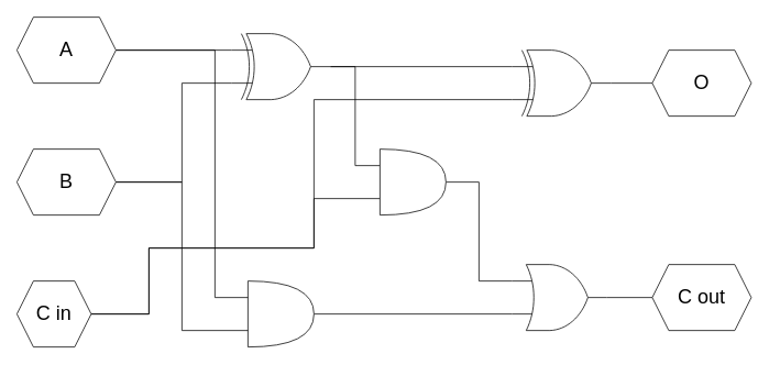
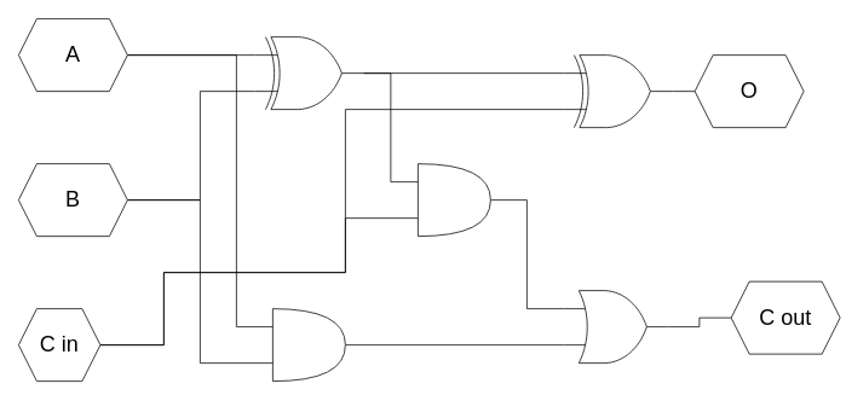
  <mxCell id="0" />
  <mxCell id="1" parent="0" />
  <mxCell id="2" style="edgeStyle=orthogonalEdgeStyle;rounded=0;orthogonalLoop=1;jettySize=auto;html=1;exitX=1;exitY=0.5;exitDx=0;exitDy=0;exitPerimeter=0;entryX=0;entryY=0.25;entryDx=0;entryDy=0;entryPerimeter=0;fontSize=24;endArrow=none;endFill=0;" edge="1" parent="1" source="4" target="21"><mxGeometry relative="1" as="geometry" /></mxCell>
  <mxCell id="3" style="edgeStyle=orthogonalEdgeStyle;rounded=0;orthogonalLoop=1;jettySize=auto;html=1;exitX=1;exitY=0.5;exitDx=0;exitDy=0;exitPerimeter=0;entryX=0;entryY=0.25;entryDx=0;entryDy=0;entryPerimeter=0;fontSize=24;endArrow=none;endFill=0;" edge="1" parent="1" source="4" target="23"><mxGeometry relative="1" as="geometry" /></mxCell>
  <mxCell id="4" value="" style="verticalLabelPosition=bottom;shadow=0;dashed=0;align=center;html=1;verticalAlign=top;shape=mxgraph.electrical.logic_gates.logic_gate;operation=xor;" vertex="1" parent="1"><mxGeometry x="280" y="40" width="120" height="80" as="geometry" /></mxCell>
  <mxCell id="5" style="edgeStyle=orthogonalEdgeStyle;rounded=0;orthogonalLoop=1;jettySize=auto;html=1;exitX=1;exitY=0.5;exitDx=0;exitDy=0;exitPerimeter=0;entryX=0;entryY=0.75;entryDx=0;entryDy=0;entryPerimeter=0;fontSize=24;endArrow=none;endFill=0;" edge="1" parent="1" source="6" target="8"><mxGeometry relative="1" as="geometry" /></mxCell>
  <mxCell id="6" value="" style="shape=or;whiteSpace=wrap;html=1;" vertex="1" parent="1"><mxGeometry x="300" y="340" width="80" height="80" as="geometry" /></mxCell>
  <mxCell id="7" style="edgeStyle=orthogonalEdgeStyle;rounded=0;orthogonalLoop=1;jettySize=auto;html=1;exitX=1;exitY=0.5;exitDx=0;exitDy=0;exitPerimeter=0;entryX=0;entryY=0.5;entryDx=0;entryDy=0;fontSize=24;endArrow=none;endFill=0;" edge="1" parent="1" source="8" target="19"><mxGeometry relative="1" as="geometry" /></mxCell>
  <mxCell id="8" value="" style="verticalLabelPosition=bottom;shadow=0;dashed=0;align=center;html=1;verticalAlign=top;shape=mxgraph.electrical.logic_gates.logic_gate;operation=or;" vertex="1" parent="1"><mxGeometry x="620" y="320" width="115" height="80" as="geometry" /></mxCell>
  <mxCell id="9" style="edgeStyle=orthogonalEdgeStyle;rounded=0;orthogonalLoop=1;jettySize=auto;html=1;exitX=1;exitY=0.5;exitDx=0;exitDy=0;entryX=0;entryY=0.25;entryDx=0;entryDy=0;entryPerimeter=0;fontSize=24;endArrow=none;endFill=0;" edge="1" parent="1" source="11" target="4"><mxGeometry relative="1" as="geometry" /></mxCell>
  <mxCell id="10" style="edgeStyle=orthogonalEdgeStyle;rounded=0;orthogonalLoop=1;jettySize=auto;html=1;exitX=1;exitY=0.5;exitDx=0;exitDy=0;entryX=0;entryY=0.25;entryDx=0;entryDy=0;entryPerimeter=0;fontSize=24;endArrow=none;endFill=0;" edge="1" parent="1" source="11" target="6"><mxGeometry relative="1" as="geometry"><Array as="points"><mxPoint x="260" y="60" /><mxPoint x="260" y="360" /></Array></mxGeometry></mxCell>
  <mxCell id="11" value="A" style="shape=hexagon;perimeter=hexagonPerimeter2;whiteSpace=wrap;html=1;fixedSize=1;fontSize=24;" vertex="1" parent="1"><mxGeometry x="20" y="20" width="120" height="80" as="geometry" /></mxCell>
  <mxCell id="12" style="edgeStyle=orthogonalEdgeStyle;rounded=0;orthogonalLoop=1;jettySize=auto;html=1;exitX=1;exitY=0.5;exitDx=0;exitDy=0;entryX=0;entryY=0.75;entryDx=0;entryDy=0;entryPerimeter=0;fontSize=24;endArrow=none;endFill=0;" edge="1" parent="1" source="14" target="4"><mxGeometry relative="1" as="geometry"><Array as="points"><mxPoint x="220" y="220" /><mxPoint x="220" y="100" /></Array></mxGeometry></mxCell>
  <mxCell id="13" style="edgeStyle=orthogonalEdgeStyle;rounded=0;orthogonalLoop=1;jettySize=auto;html=1;exitX=1;exitY=0.5;exitDx=0;exitDy=0;entryX=0;entryY=0.75;entryDx=0;entryDy=0;entryPerimeter=0;fontSize=24;endArrow=none;endFill=0;" edge="1" parent="1" source="14" target="6"><mxGeometry relative="1" as="geometry" /></mxCell>
  <mxCell id="14" value="B" style="shape=hexagon;perimeter=hexagonPerimeter2;whiteSpace=wrap;html=1;fixedSize=1;fontSize=24;" vertex="1" parent="1"><mxGeometry x="20" y="180" width="120" height="80" as="geometry" /></mxCell>
  <mxCell id="15" style="edgeStyle=orthogonalEdgeStyle;rounded=0;orthogonalLoop=1;jettySize=auto;html=1;exitX=1;exitY=0.5;exitDx=0;exitDy=0;entryX=0;entryY=0.75;entryDx=0;entryDy=0;entryPerimeter=0;fontSize=24;endArrow=none;endFill=0;" edge="1" parent="1" source="17" target="21"><mxGeometry relative="1" as="geometry"><Array as="points"><mxPoint x="180" y="380" /><mxPoint x="180" y="300" /><mxPoint x="380" y="300" /><mxPoint x="380" y="120" /></Array></mxGeometry></mxCell>
  <mxCell id="16" style="edgeStyle=orthogonalEdgeStyle;rounded=0;orthogonalLoop=1;jettySize=auto;html=1;exitX=1;exitY=0.5;exitDx=0;exitDy=0;entryX=0;entryY=0.75;entryDx=0;entryDy=0;entryPerimeter=0;fontSize=24;endArrow=none;endFill=0;" edge="1" parent="1" source="17" target="23"><mxGeometry relative="1" as="geometry"><Array as="points"><mxPoint x="180" y="380" /><mxPoint x="180" y="300" /><mxPoint x="380" y="300" /><mxPoint x="380" y="240" /></Array></mxGeometry></mxCell>
  <mxCell id="17" value="C in" style="shape=hexagon;perimeter=hexagonPerimeter2;whiteSpace=wrap;html=1;fixedSize=1;fontSize=24;" vertex="1" parent="1"><mxGeometry x="20" y="340" width="90" height="80" as="geometry" /></mxCell>
- <mxCell id="18" value="O" style="shape=hexagon;perimeter=hexagonPerimeter2;whiteSpace=wrap;html=1;fixedSize=1;fontSize=24;" vertex="1" parent="1"><mxGeometry x="790" y="60" width="120" height="80" as="geometry" /></mxCell>
- <mxCell id="19" value="C out" style="shape=hexagon;perimeter=hexagonPerimeter2;whiteSpace=wrap;html=1;fixedSize=1;fontSize=24;" vertex="1" parent="1"><mxGeometry x="790" y="320" width="120" height="80" as="geometry" /></mxCell>
+ <mxCell id="18" value="O" style="shape=hexagon;perimeter=hexagonPerimeter2;whiteSpace=wrap;html=1;fixedSize=1;fontSize=24;" vertex="1" parent="1"><mxGeometry x="765" y="60" width="120" height="80" as="geometry" /></mxCell>
+ <mxCell id="19" value="C out" style="shape=hexagon;perimeter=hexagonPerimeter2;whiteSpace=wrap;html=1;fixedSize=1;fontSize=24;" vertex="1" parent="1"><mxGeometry x="805" y="310" width="120" height="80" as="geometry" /></mxCell>
  <mxCell id="20" style="edgeStyle=orthogonalEdgeStyle;rounded=0;orthogonalLoop=1;jettySize=auto;html=1;exitX=1;exitY=0.5;exitDx=0;exitDy=0;exitPerimeter=0;entryX=0;entryY=0.5;entryDx=0;entryDy=0;fontSize=24;endArrow=none;endFill=0;" edge="1" parent="1" source="21" target="18"><mxGeometry relative="1" as="geometry" /></mxCell>
  <mxCell id="21" value="" style="verticalLabelPosition=bottom;shadow=0;dashed=0;align=center;html=1;verticalAlign=top;shape=mxgraph.electrical.logic_gates.logic_gate;operation=xor;" vertex="1" parent="1"><mxGeometry x="620" y="60" width="120" height="80" as="geometry" /></mxCell>
  <mxCell id="22" style="edgeStyle=orthogonalEdgeStyle;rounded=0;orthogonalLoop=1;jettySize=auto;html=1;exitX=1;exitY=0.5;exitDx=0;exitDy=0;exitPerimeter=0;entryX=0;entryY=0.25;entryDx=0;entryDy=0;entryPerimeter=0;fontSize=24;endArrow=none;endFill=0;" edge="1" parent="1" source="23" target="8"><mxGeometry relative="1" as="geometry" /></mxCell>
  <mxCell id="23" value="" style="shape=or;whiteSpace=wrap;html=1;" vertex="1" parent="1"><mxGeometry x="460" y="180" width="80" height="80" as="geometry" /></mxCell>
